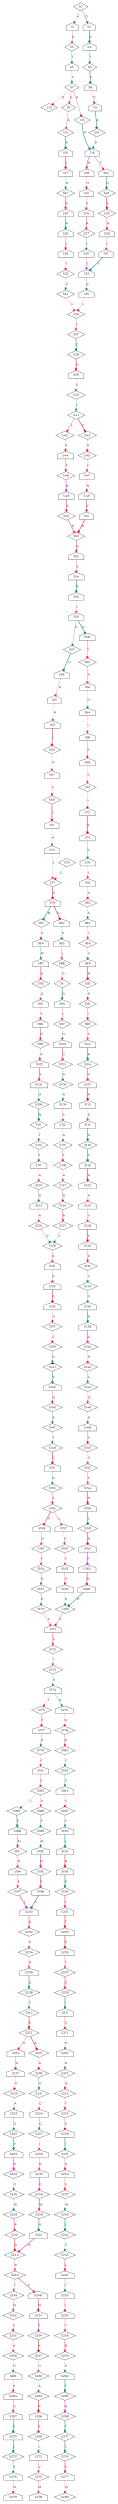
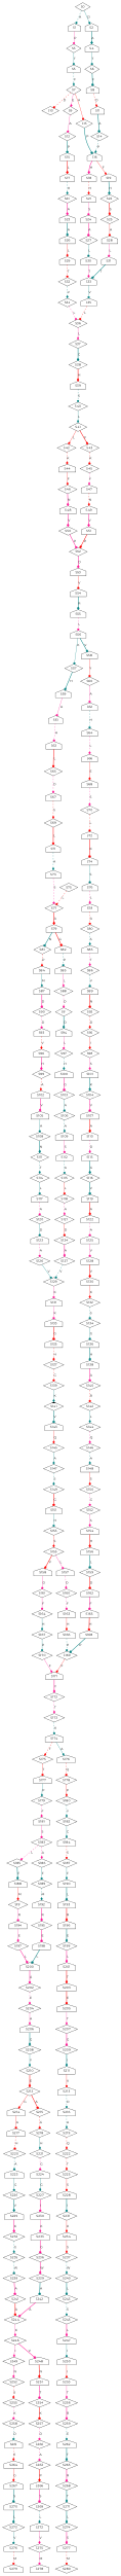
  strict digraph {
    fontname=Montserrat
    node [fontname=Montserrat shape=diamond]
    edge [arrowhead=diamond color=teal fontname=Montserrat style=bold]
    S1 [shape=house]
    S0
    S2 [shape=house]
    S3
    S4 [shape=house]
    S5 [shape=house]
    S6
    S7
    S8 [shape=house]
    S9
    S10
    S13
    S11 [shape=house]
    S12
    S14
    S15 [shape=house]
    S16 [shape=house]
    S17 [shape=house]
    S18 [shape=house]
    S19 [shape=house]
    S20
    S21 [shape=house]
    S22
    S23 [shape=house]
    S24 [shape=house]
    S25
    S26 [shape=house]
    S27
    S28 [shape=house]
    S29 [shape=house]
    S30 [shape=house]
    S31 [shape=house]
    S32
    S33 [shape=house]
    S34
    S35 [shape=house]
    S36
    S37
    S38
    S39 [shape=house]
    S40
    S41
    S42
    S43
    S44 [shape=house]
    S45
    S46
    S47 [shape=house]
    S48 [shape=house]
    S49 [shape=house]
    S50
    S51 [shape=house]
    S52
    S53 [shape=house]
    S54 [shape=house]
    S55 [shape=house]
    S56 [shape=house]
    S57
    S58 [shape=house]
    S59 [shape=house]
    S60
    S61 [shape=house]
    S62 [shape=house]
    S63 [shape=house]
    S64 [shape=house]
    S65
    S66 [shape=house]
    S67 [shape=house]
    S68 [shape=house]
    S69
    S70
    S71 [shape=house]
    S72 [shape=house]
    S73 [shape=house]
    S74 [shape=house]
    S77
    S76 [shape=house]
    S75
    S78 [shape=house]
    S79 [shape=house]
    S80
    S81
    S82 [shape=house]
    S83 [shape=house]
    S84 [shape=house]
    S85 [shape=house]
    S86
    S87 [shape=house]
    S88
    S89 [shape=house]
    S90
    S91
    S92
    S93 [shape=house]
    S94 [shape=house]
    S95
    S96 [shape=house]
    S97
    S98
    S99
    S100 [shape=house]
    S101 [shape=house]
    S102 [shape=house]
    S103
    S104
    S105 [shape=house]
    S106
    S107 [shape=house]
    S108
    S109 [shape=house]
    S110 [shape=house]
    S111
    S112 [shape=house]
    S113 [shape=house]
    S114
    S115
    S116
    S117 [shape=house]
    S118
    S119 [shape=house]
    S120
    S121
    S122 [shape=house]
    S123 [shape=house]
    S124
    S125 [shape=house]
    S126
    S127
    S128 [shape=house]
    S129
    S130 [shape=house]
    S131 [shape=house]
    S132
    S133 [shape=house]
    S134
    S135 [shape=house]
    S136 [shape=house]
    S137
    S138 [shape=house]
    S139
    S140
    S141
    S142
    S143 [shape=house]
    S144
    S145
    S146
    S147
    S148 [shape=house]
    S149
    S150
    S151 [shape=house]
    S152
    S153
    S154 [shape=house]
    S155
    S156 [shape=house]
    S157 [shape=house]
    S158 [shape=house]
    S159
    S160
    S161
    S162 [shape=house]
    S163 [shape=house]
    S164
    S165 [shape=house]
    S166 [shape=house]
    S167
    S168 [shape=house]
    S169
    S170
    S171 [shape=house]
    S172
    S173
    S174 [shape=house]
    S175
    S176 [shape=house]
    S177 [shape=house]
    S178
    S179
    S180
    S181 [shape=house]
    S182
    S183
    S184 [shape=house]
    S185
    S186
    S187
    S188 [shape=house]
    S189
    S190 [shape=house]
    S191
    S192 [shape=house]
    S193 [shape=house]
    S194 [shape=house]
    S195
    S196 [shape=house]
    S197
    S198 [shape=house]
    S199
    S200 [shape=house]
    S201 [shape=house]
    S202
    S203 [shape=house]
    S204
    S205 [shape=house]
    S206 [shape=house]
    S207
    S208
    S209
    S210
    S211 [shape=house]
    S212
    S213 [shape=house]
    S214 [shape=house]
    S215
    S216 [shape=house]
    S217 [shape=house]
    S218
    S219
    S220
    S221
    S222
    S223 [shape=house]
    S224 [shape=house]
    S225
    S226
    S227
    S228 [shape=house]
    S229 [shape=house]
    S230 [shape=house]
    S231
    S232
    S233 [shape=house]
    S234 [shape=house]
    S235
    S236
    S237
    S238
    S239
    S240
    S241
    S242 [shape=house]
    S243
    S244
    S245
    S246
    S247 [shape=house]
    S248 [shape=house]
    S249
    S250 [shape=house]
    S251 [shape=house]
    S252
    S253 [shape=house]
    S254
    S255
    S256
    S257
    S258
    S259
    S260
    S261 [shape=house]
    S262 [shape=house]
    S263
    S264 [shape=house]
    S265
    S266 [shape=house]
    S267 [shape=house]
    S268
    S269
    S270 [shape=house]
    S271
    S272 [shape=house]
    S273
    S274
    S275
    S276 [shape=house]
    S277 [shape=house]
    S278 [shape=house]
    S279 [shape=house]
    S280
    S1 -> S3 [arrowhead=dot color=deeppink label=P style=solid]
    S0 -> S1 [label=A style=dashed]
    S0 -> S2 [label=D style=solid]
    S2 -> S4 [label=A]
    S3 -> S5 [arrowhead=dot label=T style=solid]
    S4 -> S6 [arrowhead=dot label=T style=solid]
    S5 -> S7 [label=F style=dashed]
    S6 -> S8 [arrowhead=dot label=F]
    S7 -> S9 [color=deeppink label=E style=solid]
    S7 -> S10 [arrowhead=dot color=red label=D style=dashed]
    S7 -> S13 [arrowhead=dot color=red label=A style=solid]
    S8 -> S11 [color=red label=D style=dashed]
    S9 -> S12 [arrowhead=dot color=deeppink label=A style=solid]
    S13 -> S16 [arrowhead=dot label=P]
    S11 -> S14 [arrowhead=dot label=A]
    S12 -> S15 [arrowhead=dot label=P]
    S14 -> S16 [label=P style=dashed]
    S15 -> S17 [color=red label=L]
    S16 -> S18 [color=deeppink label=H]
    S16 -> S19 [color=red label=F style=solid]
    S17 -> S20 [label=H style=dashed]
    S18 -> S21 [color=red label=H style=dashed]
    S19 -> S22 [label=H]
    S20 -> S23 [color=deeppink label=A]
    S21 -> S24 [arrowhead=dot color=deeppink label=S style=solid]
    S22 -> S25 [color=red label=S]
    S23 -> S26 [label=A]
    S24 -> S27 [arrowhead=dot color=deeppink label=A]
    S25 -> S28 [arrowhead=dot color=red label=A style=solid]
    S26 -> S29 [color=red label=L style=solid]
    S27 -> S30 [arrowhead=dot label=L style=solid]
    S28 -> S31 [arrowhead=dot color=deeppink label=L style=solid]
    S29 -> S32 [arrowhead=dot color=red label=T style=dashed]
    S30 -> S33 [color=deeppink label=T style=solid]
    S31 -> S33 [label=T]
    S32 -> S34 [label=V style=dashed]
    S33 -> S35 [arrowhead=dot label=V style=solid]
    S34 -> S36 [arrowhead=dot color=deeppink label=L style=dashed]
    S35 -> S36 [arrowhead=dot color=red label=L style=dashed]
    S36 -> S37 [color=deeppink label=L style=solid]
    S37 -> S38 [arrowhead=dot label=C]
    S38 -> S39 [color=red label=H]
    S39 -> S40 [arrowhead=dot label=S style=dashed]
    S40 -> S41 [label=L style=solid]
    S41 -> S42 [color=red label=L style=solid]
    S41 -> S43 [color=red label=F]
    S42 -> S44 [color=red label=K style=dashed]
    S43 -> S45 [arrowhead=dot color=red label=K style=dashed]
    S44 -> S46 [color=red label=F style=solid]
    S45 -> S47 [color=deeppink label=F style=dashed]
    S46 -> S48 [color=deeppink label=N]
    S47 -> S49 [color=red label=N style=dashed]
    S48 -> S50 [color=deeppink label=V]
    S49 -> S51 [color=deeppink label=V]
    S50 -> S52 [arrowhead=dot color=deeppink label=P]
    S51 -> S52 [color=red label=P]
    S52 -> S53 [color=deeppink label=D]
    S53 -> S54 [arrowhead=dot color=red label=V style=solid]
    S54 -> S55 [label=R]
    S55 -> S56 [arrowhead=dot color=deeppink label=L style=dashed]
    S56 -> S57 [arrowhead=dot label=K style=solid]
    S56 -> S58 [arrowhead=dot label=V]
    S57 -> S59 [label=H]
    S58 -> S60 [arrowhead=dot color=red label=Y style=solid]
    S59 -> S61 [arrowhead=dot color=deeppink label=A style=solid]
    S60 -> S62 [arrowhead=dot color=deeppink label=A style=solid]
    S61 -> S63 [arrowhead=dot color=deeppink label=H style=dashed]
    S62 -> S64 [arrowhead=dot label=H style=dashed]
    S63 -> S65 [arrowhead=dot color=red label=L]
    S64 -> S66 [color=deeppink label=L style=dashed]
    S65 -> S67 [arrowhead=dot color=deeppink label=D style=dashed]
    S66 -> S68 [color=red label=E style=solid]
    S67 -> S69 [color=red label=S style=dashed]
    S68 -> S70 [color=deeppink label=S style=dashed]
    S69 -> S71 [arrowhead=dot color=red label=L]
    S70 -> S72 [arrowhead=dot color=red label=L style=dashed]
    S71 -> S73 [label=A style=dashed]
    S72 -> S74 [arrowhead=dot color=red label=K]
    S73 -> S77 [arrowhead=dot color=deeppink label=S style=dashed]
    S74 -> S76 [arrowhead=dot label=S style=solid]
-   S77 -> S79 [arrowhead=dot color=red label=A]
+   S77 -> S79 [color=red label=A]
    S76 -> S78 [color=deeppink label=L style=dashed]
    S75 -> S77 [arrowhead=dot color=red label=L style=dashed]
    S78 -> S80 [arrowhead=dot color=red label=A style=dashed]
    S79 -> S81 [arrowhead=dot label=N]
    S79 -> S82 [arrowhead=dot color=red label=G]
    S80 -> S83 [label=S style=dashed]
    S81 -> S84 [arrowhead=dot color=red label=P style=dashed]
    S82 -> S85 [arrowhead=dot label=P style=dashed]
    S83 -> S86 [color=deeppink label=T style=dashed]
    S84 -> S87 [label=M style=solid]
    S85 -> S88 [color=deeppink label=L style=solid]
    S86 -> S89 [arrowhead=dot label=V style=dashed]
    S87 -> S90 [arrowhead=dot color=deeppink label=D]
    S88 -> S91 [arrowhead=dot color=deeppink label=D style=dashed]
    S89 -> S92 [arrowhead=dot color=red label=N]
    S90 -> S93 [arrowhead=dot color=deeppink label=D style=dashed]
    S91 -> S94 [label=D]
    S92 -> S95 [color=red label=D style=dashed]
    S93 -> S96 [color=red label=V style=dashed]
    S94 -> S97 [arrowhead=dot color=deeppink label=L style=solid]
    S95 -> S98 [color=red label=I style=solid]
    S96 -> S99 [color=deeppink label=H]
    S97 -> S100 [label=H style=dashed]
    S98 -> S101 [color=deeppink label=S style=solid]
    S99 -> S102 [color=red label=A style=dashed]
    S100 -> S103 [arrowhead=dot color=deeppink label=G]
    S101 -> S104 [label=K]
    S102 -> S105 [color=deeppink label=V]
    S103 -> S106 [arrowhead=dot label=A style=solid]
    S104 -> S107 [arrowhead=dot color=deeppink label=V]
    S105 -> S108 [arrowhead=dot label=A style=solid]
    S106 -> S109 [label=A style=dashed]
    S107 -> S110 [color=red label=A]
    S108 -> S111 [label=N]
    S109 -> S112 [arrowhead=dot color=deeppink label=S style=solid]
    S110 -> S113 [color=deeppink label=D style=dashed]
    S111 -> S114 [label=T style=dashed]
    S112 -> S115 [arrowhead=dot label=A style=dashed]
    S113 -> S116 [label=G]
    S114 -> S117 [arrowhead=dot label=L style=solid]
    S115 -> S118 [arrowhead=dot color=red label=L style=solid]
    S116 -> S119 [arrowhead=dot label=V]
    S117 -> S120 [arrowhead=dot color=deeppink label=A style=dashed]
    S118 -> S121 [color=deeppink label=A style=dashed]
    S119 -> S122 [color=red label=A]
    S120 -> S123 [arrowhead=dot label=D style=solid]
    S121 -> S124 [arrowhead=dot color=red label=D style=solid]
    S122 -> S125 [arrowhead=dot color=deeppink label=A style=dashed]
    S123 -> S126 [arrowhead=dot color=deeppink label=A style=dashed]
    S124 -> S127 [color=deeppink label=A]
    S125 -> S128 [arrowhead=dot color=deeppink label=V style=solid]
    S126 -> S129 [arrowhead=dot label=V style=solid]
    S127 -> S129 [arrowhead=dot label=V style=dashed]
    S128 -> S130 [color=red label=V]
    S129 -> S131 [arrowhead=dot color=deeppink label=K style=solid]
    S130 -> S132 [color=red label=K style=solid]
    S131 -> S133 [arrowhead=dot color=deeppink label=K style=solid]
    S132 -> S134 [arrowhead=dot label=S style=dashed]
    S133 -> S135 [arrowhead=dot color=red label=G]
    S134 -> S136 [arrowhead=dot label=G style=solid]
    S135 -> S137 [color=red label=H style=dashed]
    S136 -> S138 [label=H]
    S137 -> S139 [arrowhead=dot color=red label=G style=dashed]
    S138 -> S140 [arrowhead=dot color=deeppink label=A]
    S139 -> S141 [label=K style=solid]
    S140 -> S142 [arrowhead=dot color=red label=R style=dashed]
    S141 -> S143 [arrowhead=dot label=V]
    S142 -> S144 [label=L style=solid]
    S143 -> S145 [color=red label=Q style=solid]
    S144 -> S146 [color=deeppink label=Q style=dashed]
    S145 -> S147 [label=A style=solid]
    S146 -> S148 [label=A style=dashed]
    S147 -> S149 [label=S style=dashed]
    S148 -> S150 [color=red label=S style=solid]
    S149 -> S151 [arrowhead=dot color=red label=G]
    S150 -> S152 [arrowhead=dot color=deeppink label=G style=dashed]
    S151 -> S153 [arrowhead=dot label=H style=solid]
    S152 -> S154 [color=deeppink label=S style=solid]
    S153 -> S155 [color=red label=S style=solid]
    S154 -> S156 [color=red label=H]
    S155 -> S157 [arrowhead=dot color=deeppink label=L style=solid]
-   S155 -> S158 [arrowhead=dot color=red label=V]
+   S155 -> S158 [color=red label=V]
    S156 -> S159 [arrowhead=dot label=L]
    S157 -> S160 [color=deeppink label=D style=dashed]
    S158 -> S161 [arrowhead=dot color=deeppink label=D style=solid]
    S159 -> S162 [arrowhead=dot color=red label=D]
    S160 -> S163 [arrowhead=dot color=deeppink label=F style=dashed]
    S161 -> S164 [arrowhead=dot color=deeppink label=F style=solid]
    S162 -> S165 [arrowhead=dot color=deeppink label=F]
    S163 -> S166 [color=red label=H style=solid]
    S164 -> S167 [label=H style=solid]
    S165 -> S168 [arrowhead=dot color=red label=H]
    S166 -> S169 [arrowhead=dot label=P style=dashed]
    S167 -> S170 [arrowhead=dot label=P style=solid]
    S168 -> S169 [arrowhead=dot label=P]
    S169 -> S171 [color=red label=F style=solid]
    S170 -> S171 [color=deeppink label=F style=solid]
    S171 -> S172 [color=deeppink label=Y]
    S172 -> S173 [color=deeppink label=T style=dashed]
    S173 -> S174 [arrowhead=dot label=K style=dashed]
    S174 -> S175 [color=red label=T style=dashed]
    S174 -> S176 [label=A style=solid]
    S175 -> S177 [arrowhead=dot color=red label=T style=solid]
    S176 -> S178 [arrowhead=dot color=red label=Q style=dashed]
    S177 -> S179 [label=P style=solid]
    S178 -> S180 [color=red label=P style=solid]
    S179 -> S181 [color=deeppink label=F style=dashed]
    S180 -> S182 [label=Y style=dashed]
    S181 -> S183 [arrowhead=dot color=deeppink label=S style=solid]
    S182 -> S184 [label=C style=solid]
    S183 -> S185 [color=deeppink label=L style=dashed]
    S183 -> S186 [color=deeppink label=A style=dashed]
    S184 -> S187 [arrowhead=dot color=red label=S style=dashed]
    S185 -> S188 [label=F]
    S186 -> S189 [arrowhead=dot label=F style=solid]
    S187 -> S190 [label=F style=solid]
    S188 -> S191 [color=red label=M style=solid]
    S189 -> S192 [label=M style=dashed]
    S190 -> S193 [arrowhead=dot label=L]
    S191 -> S194 [arrowhead=dot color=deeppink label=R style=solid]
    S192 -> S195 [color=deeppink label=R]
    S193 -> S196 [color=red label=R]
    S194 -> S197 [color=deeppink label=E style=solid]
    S195 -> S198 [arrowhead=dot color=deeppink label=E]
    S196 -> S199 [label=E]
    S197 -> S200 [color=deeppink label=L]
    S198 -> S200 [arrowhead=dot label=L]
    S199 -> S201 [color=deeppink label=L]
    S200 -> S202 [arrowhead=dot color=deeppink label=A]
    S201 -> S203 [color=red label=T]
    S202 -> S204 [arrowhead=dot color=deeppink label=E style=dashed]
    S203 -> S205 [arrowhead=dot color=red label=E]
    S204 -> S206 [color=deeppink label=A style=solid]
    S205 -> S207 [color=deeppink label=T style=solid]
    S206 -> S208 [label=G]
    S207 -> S209 [arrowhead=dot color=deeppink label=G]
    S208 -> S210 [label=Y style=solid]
    S209 -> S211 [label=I]
    S210 -> S212 [color=red label=E]
    S211 -> S213 [arrowhead=dot color=red label=V style=solid]
    S212 -> S214 [color=red label=G style=solid]
    S212 -> S215 [arrowhead=dot color=red label=A]
    S213 -> S216 [arrowhead=dot label=D style=dashed]
    S214 -> S217 [arrowhead=dot color=red label=A style=solid]
    S215 -> S218 [arrowhead=dot color=red label=G style=dashed]
    S216 -> S219 [label=A style=dashed]
    S217 -> S220 [arrowhead=dot color=red label=H style=dashed]
    S218 -> S221 [label=H style=solid]
    S219 -> S222 [color=red label=Q style=dashed]
    S220 -> S223 [arrowhead=dot label=A style=dashed]
    S221 -> S224 [arrowhead=dot color=deeppink label=G style=dashed]
    S222 -> S225 [color=red label=T style=dashed]
    S223 -> S226 [arrowhead=dot label=G style=solid]
    S224 -> S227 [label=G style=solid]
    S225 -> S228 [arrowhead=dot color=red label=S style=solid]
    S226 -> S229 [label=V]
-   S227 -> S230 [arrowhead=dot color=deeppink label=I style=dashed]
+   S227 -> S230 [arrowhead=dot color=deeppink label=I]
    S228 -> S231 [arrowhead=dot label=I]
    S229 -> S232 [color=deeppink label=K]
    S230 -> S233 [color=deeppink label=K style=solid]
    S231 -> S234 [color=red label=K style=solid]
    S232 -> S235 [label=G style=dashed]
    S233 -> S236 [arrowhead=dot color=deeppink label=G]
    S234 -> S237 [color=red label=S style=solid]
    S235 -> S238 [arrowhead=dot label=W style=dashed]
    S236 -> S239 [color=deeppink label=W]
    S237 -> S240 [label=W style=dashed]
    S238 -> S241 [arrowhead=dot color=deeppink label=A]
    S239 -> S242 [arrowhead=dot label=A]
    S240 -> S243 [arrowhead=dot label=L]
    S241 -> S244 [arrowhead=dot color=red label=A]
    S242 -> S244 [color=deeppink label=A]
    S243 -> S245 [arrowhead=dot label=S style=dashed]
    S244 -> S246 [color=deeppink label=K style=solid]
    S245 -> S247 [color=deeppink label=L]
    S246 -> S248 [arrowhead=dot color=deeppink label=V]
    S246 -> S249 [color=deeppink label=I style=solid]
    S247 -> S250 [arrowhead=dot label=I style=solid]
    S248 -> S251 [color=red label=N]
    S249 -> S252 [color=deeppink label=N style=solid]
    S250 -> S253 [arrowhead=dot color=red label=I style=solid]
    S251 -> S254 [arrowhead=dot color=deeppink label=T]
    S252 -> S255 [color=red label=S style=dashed]
    S253 -> S256 [color=deeppink label=T style=solid]
    S254 -> S257 [arrowhead=dot color=red label=K]
    S255 -> S258 [arrowhead=dot color=deeppink label=K style=dashed]
    S256 -> S259 [arrowhead=dot color=deeppink label=R]
    S257 -> S260 [arrowhead=dot color=deeppink label=D style=dashed]
    S258 -> S261 [arrowhead=dot label=D style=dashed]
    S259 -> S262 [arrowhead=dot label=E style=dashed]
    S260 -> S263 [arrowhead=dot color=deeppink label=A style=dashed]
    S261 -> S264 [color=red label=E style=dashed]
    S262 -> S265 [label=T]
    S263 -> S266 [color=red label=P]
    S264 -> S267 [color=red label=G style=solid]
    S265 -> S268 [arrowhead=dot color=deeppink label=R]
    S266 -> S269 [arrowhead=dot color=deeppink label=S]
    S267 -> S270 [arrowhead=dot label=S]
    S268 -> S271 [label=T]
    S269 -> S272 [label=L style=dashed]
    S270 -> S273 [label=L]
    S271 -> S274 [label=L]
    S272 -> S275 [color=deeppink label=V style=solid]
    S273 -> S276 [arrowhead=dot label=V style=solid]
    S274 -> S277 [color=deeppink label=S]
    S275 -> S278 [arrowhead=dot color=deeppink label=M style=solid]
    S276 -> S279 [arrowhead=dot color=red label=M style=dashed]
    S277 -> S280 [arrowhead=dot color=red label=M style=dashed]
  }
